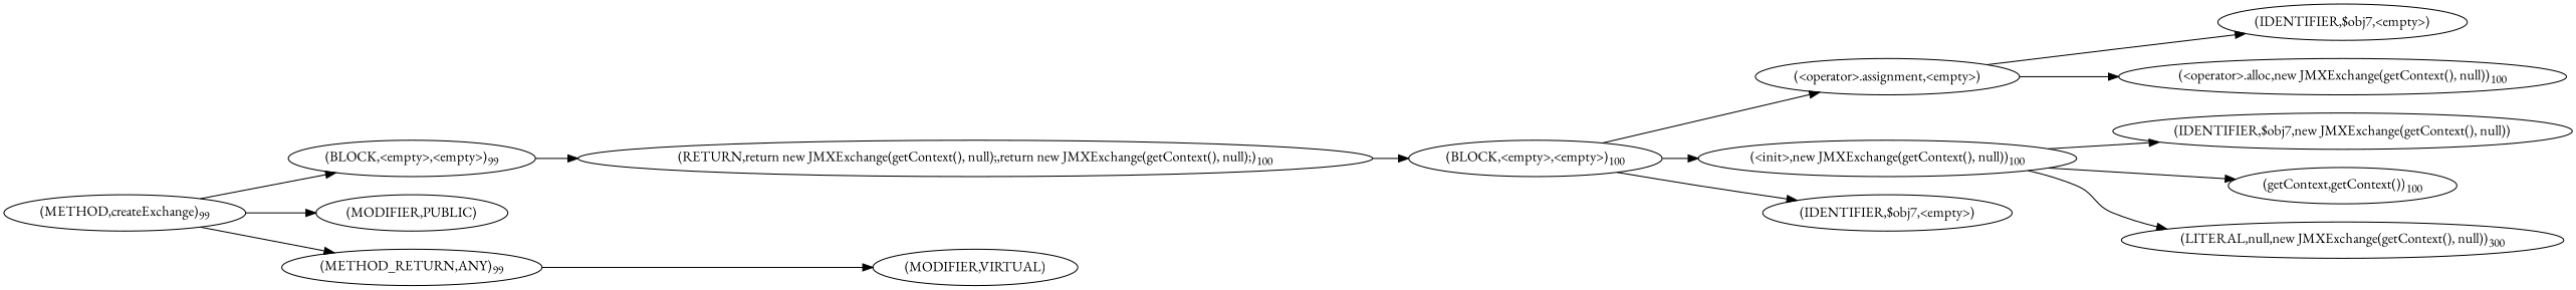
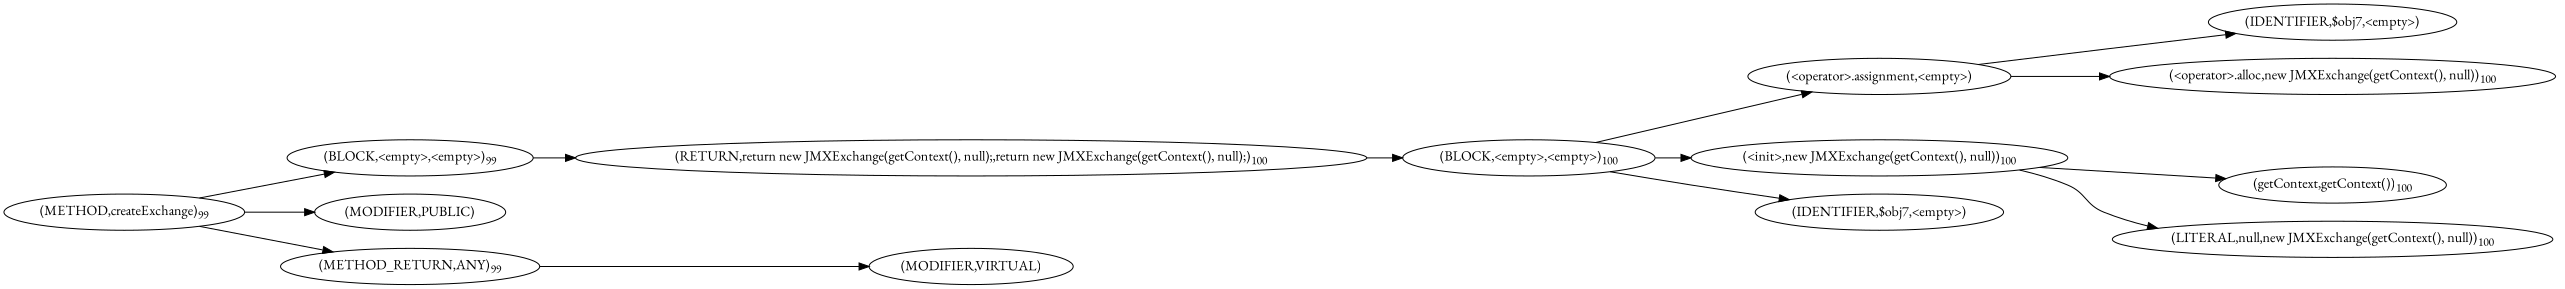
  digraph {
    fontname="EB Garamond"
    rankdir=LR
    node [fontname="EB Garamond"]
    edge [fontname="EB Garamond"]
    n1 [label=<(METHOD,createExchange)<SUB>99</SUB>>]
    n2 [label=<(BLOCK,&lt;empty&gt;,&lt;empty&gt;)<SUB>99</SUB>>]
    n3 [label=<(MODIFIER,PUBLIC)>]
    n4 [label=<(METHOD_RETURN,ANY)<SUB>99</SUB>>]
    n5 [label=<(RETURN,return new JMXExchange(getContext(), null);,return new JMXExchange(getContext(), null);)<SUB>100</SUB>>]
    n6 [label=<(MODIFIER,VIRTUAL)>]
    n7 [label=<(BLOCK,&lt;empty&gt;,&lt;empty&gt;)<SUB>100</SUB>>]
    n8 [label=<(&lt;operator&gt;.assignment,&lt;empty&gt;)>]
    n9 [label=<(&lt;init&gt;,new JMXExchange(getContext(), null))<SUB>100</SUB>>]
    n10 [label=<(IDENTIFIER,$obj7,&lt;empty&gt;)>]
    n11 [label=<(IDENTIFIER,$obj7,&lt;empty&gt;)>]
    n12 [label=<(&lt;operator&gt;.alloc,new JMXExchange(getContext(), null))<SUB>100</SUB>>]
-   n13 [label=<(IDENTIFIER,$obj7,new JMXExchange(getContext(), null))>]
    n14 [label=<(getContext,getContext())<SUB>100</SUB>>]
-   n15 [label=<(LITERAL,null,new JMXExchange(getContext(), null))<SUB>300</SUB>>]
+   n15 [label=<(LITERAL,null,new JMXExchange(getContext(), null))<SUB>100</SUB>>]
    n1 -> n2
    n1 -> n3
    n1 -> n4
    n2 -> n5
    n4 -> n6
    n5 -> n7
    n7 -> n8
    n7 -> n9
    n7 -> n10
    n8 -> n11
    n8 -> n12
-   n9 -> n13
    n9 -> n14
    n9 -> n15
  }
